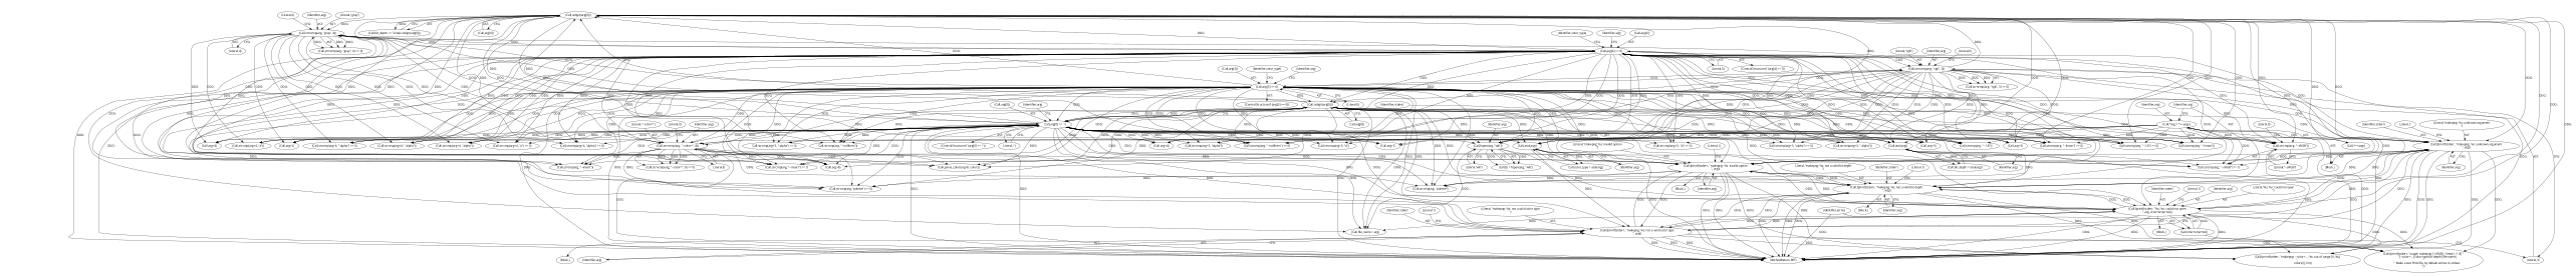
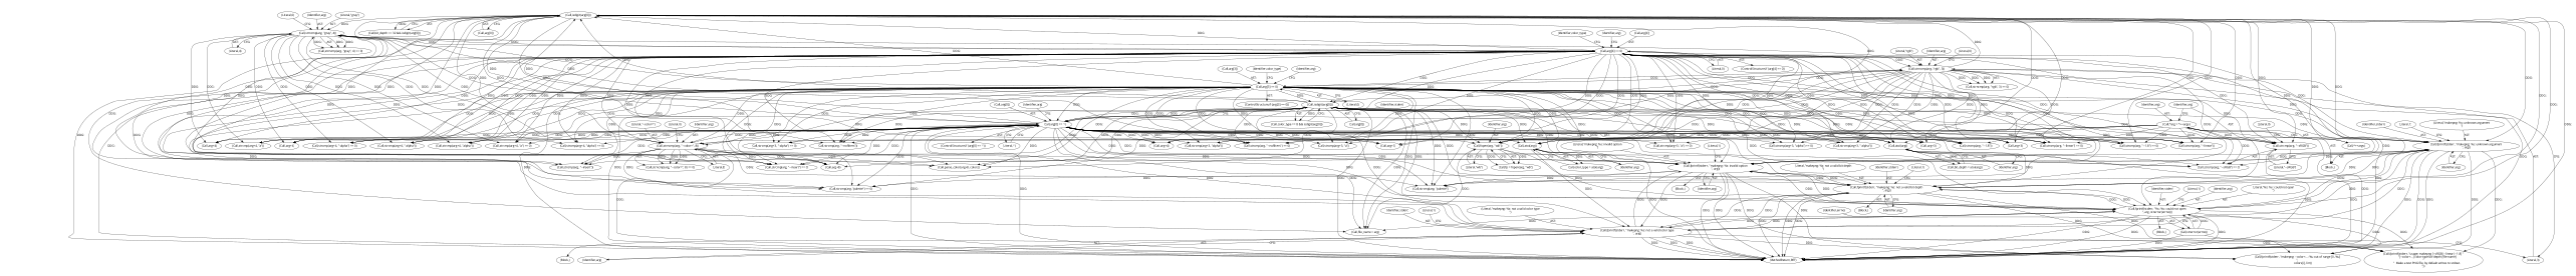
  digraph {
    fontname="Open Sans"
    node [fontname="Open Sans"]
    edge [fontname="Open Sans"]
    n1 [label="(Call,strcmp(arg, \"--sRGB\"))"]
    n2 [label="(Call,strcmp(arg, \"--sRGB\") == 0)"]
    n3 [label="(Literal,\"--sRGB\")"]
    n4 [label="(MethodReturn,RET)"]
    n5 [label="(Call,isdigit(arg[0]))"]
    n6 [label="(Call,strncmp(arg, \"gray\", 4))"]
    n7 [label="(Call,arg[0] == '-')"]
    n8 [label="(Call,strncmp(arg, \"--color=\", 8))"]
    n9 [label="(Call,fprintf(stderr, \"makepng: %s: invalid option\n\", arg))"]
    n10 [label="(Call,fprintf(stderr, \"makepng: %s: not a valid bit depth\n\", arg))"]
    n11 [label="(Call,fprintf(stderr, \"%s: %s: could not open\n\", arg, strerror(errno)))"]
    n12 [label="(Call,fprintf(stderr, \"makepng: %s: unknown argument\n\", arg))"]
    n13 [label="(Call,fopen(arg, \"wb\"))"]
    n14 [label="(Call,atoi(arg))"]
    n15 [label="(Call,strcmp(arg, \"--linear\"))"]
    n16 [label="(Call,parse_color(arg+8, colors))"]
    n17 [label="(Call,arg+8)"]
    n18 [label="(Call,strcmp(arg, \"palette\"))"]
    n19 [label="(Call,bit_depth == 32 && isdigit(arg[0]))"]
    n20 [label="(Call,strcmp(arg, \"--insert\"))"]
    n21 [label="(Call,strcmp(arg, \"--nofilters\"))"]
    n22 [label="(Call,file_name = arg)"]
    n23 [label="(Call,strcmp(arg, \"--1.8\") == 0)"]
    n24 [label="(Call,strcmp(arg, \"palette\") == 0)"]
    n25 [label="(Call,strcmp(arg, \"--1.8\"))"]
    n26 [label="(Call,strcmp(arg, \"--insert\") == 0)"]
    n27 [label="(Call,strcmp(arg, \"--linear\") == 0)"]
    n28 [label="(Call,arg[0])"]
    n29 [label="(Call,strcmp(arg, \"--nofilters\") == 0)"]
    n30 [label="(Call,strncmp(arg, \"rgb\", 3))"]
    n31 [label="(Call,arg[4] == 0)"]
    n32 [label="(Call,strcmp(arg+4, \"a\") == 0)"]
    n33 [label="(Call,arg+4)"]
    n34 [label="(Call,arg+4)"]
    n35 [label="(Call,arg+4)"]
    n36 [label="(Call,strcmp(arg+4, \"a\"))"]
    n37 [label="(Call,strcmp(arg+4, \"alpha\") == 0)"]
    n38 [label="(Call,strcmp(arg+4, \"-alpha\"))"]
    n39 [label="(Call,strcmp(arg+4, \"alpha\"))"]
    n40 [label="(Call,strcmp(arg+4, \"-alpha\") == 0)"]
    n41 [label="(Call,strncmp(arg, \"gray\", 4) == 0)"]
    n42 [label="(Literal,4)"]
    n43 [label="(Call,isdigit(arg[0]))"]
    n44 [label="(Call,fprintf(stderr, \"makepng: %s: not a valid color type\n\", arg))"]
    n45 [label="(Call,atoi(arg))"]
    n46 [label="(Call,arg+3)"]
    n47 [label="(Call,strcmp(arg+3, \"a\"))"]
    n48 [label="(Call,strcmp(arg+3, \"-alpha\"))"]
    n49 [label="(Call,arg+3)"]
    n50 [label="(Call,arg+3)"]
    n51 [label="(Call,strcmp(arg+3, \"alpha\") == 0)"]
    n52 [label="(Call,strcmp(arg+3, \"-alpha\") == 0)"]
    n53 [label="(Call,strcmp(arg+3, \"a\") == 0)"]
    n54 [label="(Call,strcmp(arg+3, \"alpha\"))"]
    n55 [label="(ControlStructure,if (arg[0] == '-'))"]
    n56 [label="(Literal,'-')"]
    n57 [label="(Call,strncmp(arg, \"--color=\", 8) == 0)"]
    n58 [label="(Literal,8)"]
    n59 [label="(Identifier,arg)"]
    n60 [label="(Block,)"]
    n61 [label="(Call,fprintf(stderr, \"usage: makepng [--sRGB|--linear|--1.8] \"\n          \"[--color=...] color-type bit-depth [file-name]\n\"\n         \"  Make a test PNG file, by default writes to stdout.\n\"))"]
    n62 [label="(Call,fprintf(stderr, \"makepng: --color=...: %u out of range [0..%u]\n\",\n               colors[i], lim))"]
    n63 [label="(Identifier,arg)"]
    n64 [label="(Block,)"]
    n65 [label="(Call,strerror(errno))"]
    n66 [label="(Block,)"]
    n67 [label="(Block,)"]
    n68 [label="(Identifier,arg)"]
    n69 [label="(Call,fp = fopen(arg, \"wb\"))"]
    n70 [label="(Literal,\"wb\")"]
    n71 [label="(Identifier,arg)"]
    n72 [label="(Call,bit_depth = atoi(arg))"]
+   n73 [label="(Call,color_type == 8 && isdigit(arg[0]))"]
    n74 [label="(Call,arg[0])"]
    n75 [label="(Block,)"]
    n76 [label="(Identifier,arg)"]
    n77 [label="(Call,color_type = atoi(arg))"]
    n78 [label="(Identifier,arg)"]
    n79 [label="(Call,arg[3] == 0)"]
    n80 [label="(Call,strncmp(arg, \"rgb\", 3) == 0)"]
    n81 [label="(Literal,3)"]
    n82 [label="(ControlStructure,if (arg[3] == 0))"]
    n83 [label="(Literal,0)"]
    n84 [label="(ControlStructure,if (arg[4] == 0))"]
    n85 [label="(Literal,0)"]
    n86 [label="(Call,*arg = *++argv)"]
    n87 [label="(Call,*++argv)"]
    n88 [label="(Identifier,errno)"]
    n89 [label="(Identifier,arg)"]
    n90 [label="(Literal,\"makepng: %s: unknown argument\n\")"]
    n91 [label="(Call,arg[4])"]
    n92 [label="(Literal,\"makepng: %s: not a valid bit depth\n\")"]
    n93 [label="(Identifier,color_type)"]
    n94 [label="(Call,arg[0])"]
    n95 [label="(Identifier,stderr)"]
    n96 [label="(Identifier,stderr)"]
    n97 [label="(Identifier,stderr)"]
    n98 [label="(Literal,\"rgb\")"]
    n99 [label="(Identifier,color_type)"]
    n100 [label="(Literal,\"makepng: %s: not a valid color type\n\")"]
    n101 [label="(Identifier,arg)"]
    n102 [label="(Identifier,arg)"]
    n103 [label="(Literal,0)"]
    n104 [label="(Call,arg[3])"]
    n105 [label="(Identifier,arg)"]
    n106 [label="(Identifier,stderr)"]
    n107 [label="(Identifier,arg)"]
    n108 [label="(Literal,1)"]
    n109 [label="(Identifier,arg)"]
    n110 [label="(Literal,\"%s: %s: could not open\n\")"]
    n111 [label="(Literal,\"makepng: %s: invalid option\n\")"]
    n112 [label="(Literal,0)"]
    n113 [label="(Literal,1)"]
    n114 [label="(Identifier,stderr)"]
    n115 [label="(Identifier,arg)"]
    n116 [label="(Literal,1)"]
    n117 [label="(Literal,1)"]
    n118 [label="(Identifier,arg)"]
    n119 [label="(Literal,1)"]
    n120 [label="(Literal,0)"]
    n121 [label="(Literal,\"--color=\")"]
    n122 [label="(Literal,\"gray\")"]
    n123 [label="(Literal,0)"]
    n124 [label="(Identifier,arg)"]
    n125 [label="(Identifier,arg)"]
    n1 -> n2 [label="AST: "]
    n1 -> n3 [label="CFG: "]
    n1 -> n4 [label="DDG: "]
    n3 -> n1 [label="AST: "]
    n5 -> n1 [label="DDG: "]
    n5 -> n2 [label="DDG: "]
    n5 -> n4 [label="DDG: "]
    n5 -> n6 [label="DDG: "]
    n5 -> n7 [label="DDG: "]
    n5 -> n8 [label="DDG: "]
    n5 -> n9 [label="DDG: "]
    n5 -> n10 [label="DDG: "]
    n5 -> n11 [label="DDG: "]
    n5 -> n12 [label="DDG: "]
    n5 -> n13 [label="DDG: "]
    n5 -> n14 [label="DDG: "]
    n5 -> n15 [label="DDG: "]
    n5 -> n16 [label="DDG: "]
    n5 -> n17 [label="DDG: "]
    n5 -> n18 [label="DDG: "]
    n5 -> n19 [label="AST: "]
    n5 -> n19 [label="DDG: "]
    n5 -> n20 [label="DDG: "]
    n5 -> n21 [label="DDG: "]
    n5 -> n22 [label="DDG: "]
    n5 -> n23 [label="DDG: "]
    n5 -> n24 [label="DDG: "]
    n5 -> n25 [label="DDG: "]
    n5 -> n26 [label="DDG: "]
    n5 -> n27 [label="DDG: "]
    n5 -> n28 [label="CFG: "]
    n5 -> n29 [label="DDG: "]
    n6 -> n4 [label="DDG: "]
    n6 -> n30 [label="DDG: "]
    n6 -> n31 [label="DDG: "]
    n6 -> n32 [label="DDG: "]
    n6 -> n33 [label="DDG: "]
    n6 -> n34 [label="DDG: "]
    n6 -> n35 [label="DDG: "]
    n6 -> n36 [label="DDG: "]
    n6 -> n37 [label="DDG: "]
    n6 -> n38 [label="DDG: "]
    n6 -> n39 [label="DDG: "]
    n6 -> n40 [label="DDG: "]
    n6 -> n41 [label="AST: "]
    n6 -> n41 [label="DDG: "]
    n6 -> n41 [label="DDG: "]
    n6 -> n41 [label="DDG: "]
    n6 -> n42 [label="CFG: "]
    n7 -> n1 [label="DDG: "]
    n7 -> n2 [label="DDG: "]
    n7 -> n4 [label="DDG: "]
    n7 -> n4 [label="DDG: "]
    n7 -> n5 [label="DDG: "]
    n7 -> n6 [label="DDG: "]
    n7 -> n8 [label="DDG: "]
    n7 -> n9 [label="DDG: "]
    n7 -> n10 [label="DDG: "]
    n7 -> n11 [label="DDG: "]
    n7 -> n12 [label="DDG: "]
    n7 -> n13 [label="DDG: "]
    n7 -> n14 [label="DDG: "]
    n7 -> n15 [label="DDG: "]
    n7 -> n16 [label="DDG: "]
    n7 -> n17 [label="DDG: "]
    n7 -> n18 [label="DDG: "]
    n7 -> n20 [label="DDG: "]
    n7 -> n21 [label="DDG: "]
    n7 -> n22 [label="DDG: "]
    n7 -> n23 [label="DDG: "]
    n7 -> n24 [label="DDG: "]
    n7 -> n25 [label="DDG: "]
    n7 -> n26 [label="DDG: "]
    n7 -> n27 [label="DDG: "]
    n7 -> n29 [label="DDG: "]
    n7 -> n30 [label="DDG: "]
    n7 -> n32 [label="DDG: "]
    n7 -> n33 [label="DDG: "]
    n7 -> n34 [label="DDG: "]
    n7 -> n35 [label="DDG: "]
    n7 -> n36 [label="DDG: "]
    n7 -> n37 [label="DDG: "]
    n7 -> n38 [label="DDG: "]
    n7 -> n39 [label="DDG: "]
    n7 -> n40 [label="DDG: "]
    n7 -> n43 [label="DDG: "]
    n7 -> n44 [label="DDG: "]
    n7 -> n45 [label="DDG: "]
    n7 -> n46 [label="DDG: "]
    n7 -> n47 [label="DDG: "]
    n7 -> n48 [label="DDG: "]
    n7 -> n49 [label="DDG: "]
    n7 -> n50 [label="DDG: "]
    n7 -> n51 [label="DDG: "]
    n7 -> n52 [label="DDG: "]
    n7 -> n53 [label="DDG: "]
    n7 -> n54 [label="DDG: "]
    n7 -> n55 [label="AST: "]
    n7 -> n56 [label="CFG: "]
    n8 -> n4 [label="DDG: "]
    n8 -> n6 [label="DDG: "]
    n8 -> n7 [label="DDG: "]
    n8 -> n9 [label="DDG: "]
    n8 -> n16 [label="DDG: "]
    n8 -> n17 [label="DDG: "]
    n8 -> n18 [label="DDG: "]
    n8 -> n20 [label="DDG: "]
    n8 -> n24 [label="DDG: "]
    n8 -> n26 [label="DDG: "]
    n8 -> n57 [label="AST: "]
    n8 -> n57 [label="DDG: "]
    n8 -> n57 [label="DDG: "]
    n8 -> n57 [label="DDG: "]
    n8 -> n58 [label="CFG: "]
    n9 -> n4 [label="DDG: "]
    n9 -> n4 [label="DDG: "]
    n9 -> n6 [label="DDG: "]
    n9 -> n10 [label="DDG: "]
    n9 -> n11 [label="DDG: "]
    n9 -> n12 [label="DDG: "]
    n9 -> n18 [label="DDG: "]
    n9 -> n24 [label="DDG: "]
    n9 -> n44 [label="DDG: "]
    n9 -> n59 [label="CFG: "]
    n9 -> n60 [label="AST: "]
    n9 -> n61 [label="DDG: "]
    n9 -> n62 [label="DDG: "]
    n10 -> n4 [label="DDG: "]
    n10 -> n4 [label="DDG: "]
    n10 -> n4 [label="DDG: "]
    n10 -> n9 [label="DDG: "]
    n10 -> n11 [label="DDG: "]
    n10 -> n12 [label="DDG: "]
    n10 -> n44 [label="DDG: "]
    n10 -> n61 [label="DDG: "]
    n10 -> n62 [label="DDG: "]
    n10 -> n63 [label="CFG: "]
    n10 -> n64 [label="AST: "]
    n11 -> n4 [label="DDG: "]
    n11 -> n4 [label="DDG: "]
    n11 -> n4 [label="DDG: "]
    n11 -> n9 [label="DDG: "]
    n11 -> n10 [label="DDG: "]
    n11 -> n12 [label="DDG: "]
    n11 -> n22 [label="DDG: "]
    n11 -> n44 [label="DDG: "]
    n11 -> n61 [label="DDG: "]
    n11 -> n62 [label="DDG: "]
    n11 -> n65 [label="CFG: "]
    n11 -> n66 [label="AST: "]
    n12 -> n4 [label="DDG: "]
    n12 -> n4 [label="DDG: "]
    n12 -> n4 [label="DDG: "]
    n12 -> n9 [label="DDG: "]
    n12 -> n10 [label="DDG: "]
    n12 -> n11 [label="DDG: "]
    n12 -> n44 [label="DDG: "]
    n12 -> n61 [label="DDG: "]
    n12 -> n62 [label="DDG: "]
    n12 -> n67 [label="AST: "]
    n12 -> n68 [label="CFG: "]
    n13 -> n11 [label="DDG: "]
    n13 -> n22 [label="DDG: "]
    n13 -> n69 [label="AST: "]
    n13 -> n69 [label="DDG: "]
    n13 -> n69 [label="DDG: "]
    n13 -> n70 [label="CFG: "]
    n14 -> n4 [label="DDG: "]
    n14 -> n10 [label="DDG: "]
    n14 -> n71 [label="CFG: "]
    n14 -> n72 [label="AST: "]
    n14 -> n72 [label="DDG: "]
    n19 -> n5 [label="CFG: "]
    n28 -> n5 [label="AST: "]
    n30 -> n4 [label="DDG: "]
    n30 -> n5 [label="DDG: "]
    n30 -> n12 [label="DDG: "]
    n30 -> n13 [label="DDG: "]
    n30 -> n14 [label="DDG: "]
    n30 -> n43 [label="DDG: "]
    n30 -> n45 [label="DDG: "]
    n30 -> n46 [label="DDG: "]
    n30 -> n47 [label="DDG: "]
    n30 -> n48 [label="DDG: "]
    n30 -> n49 [label="DDG: "]
    n30 -> n50 [label="DDG: "]
    n30 -> n51 [label="DDG: "]
    n30 -> n52 [label="DDG: "]
    n30 -> n53 [label="DDG: "]
    n30 -> n54 [label="DDG: "]
    n30 -> n79 [label="DDG: "]
    n30 -> n80 [label="AST: "]
    n30 -> n80 [label="DDG: "]
    n30 -> n80 [label="DDG: "]
    n30 -> n80 [label="DDG: "]
    n30 -> n81 [label="CFG: "]
    n31 -> n1 [label="DDG: "]
    n31 -> n2 [label="DDG: "]
    n31 -> n4 [label="DDG: "]
    n31 -> n4 [label="DDG: "]
    n31 -> n5 [label="DDG: "]
    n31 -> n6 [label="DDG: "]
    n31 -> n7 [label="DDG: "]
    n31 -> n8 [label="DDG: "]
    n31 -> n9 [label="DDG: "]
    n31 -> n10 [label="DDG: "]
    n31 -> n11 [label="DDG: "]
    n31 -> n12 [label="DDG: "]
    n31 -> n13 [label="DDG: "]
    n31 -> n14 [label="DDG: "]
    n31 -> n15 [label="DDG: "]
    n31 -> n16 [label="DDG: "]
    n31 -> n17 [label="DDG: "]
    n31 -> n18 [label="DDG: "]
    n31 -> n20 [label="DDG: "]
    n31 -> n21 [label="DDG: "]
    n31 -> n23 [label="DDG: "]
    n31 -> n24 [label="DDG: "]
    n31 -> n25 [label="DDG: "]
    n31 -> n26 [label="DDG: "]
    n31 -> n27 [label="DDG: "]
    n31 -> n29 [label="DDG: "]
    n31 -> n30 [label="DDG: "]
    n31 -> n32 [label="DDG: "]
    n31 -> n33 [label="DDG: "]
    n31 -> n34 [label="DDG: "]
    n31 -> n35 [label="DDG: "]
    n31 -> n36 [label="DDG: "]
    n31 -> n37 [label="DDG: "]
    n31 -> n38 [label="DDG: "]
    n31 -> n39 [label="DDG: "]
    n31 -> n40 [label="DDG: "]
    n31 -> n43 [label="DDG: "]
    n31 -> n44 [label="DDG: "]
    n31 -> n45 [label="DDG: "]
    n31 -> n46 [label="DDG: "]
    n31 -> n47 [label="DDG: "]
    n31 -> n48 [label="DDG: "]
    n31 -> n49 [label="DDG: "]
    n31 -> n50 [label="DDG: "]
    n31 -> n51 [label="DDG: "]
    n31 -> n52 [label="DDG: "]
    n31 -> n53 [label="DDG: "]
    n31 -> n54 [label="DDG: "]
    n31 -> n84 [label="AST: "]
    n31 -> n85 [label="CFG: "]
    n42 -> n6 [label="AST: "]
    n43 -> n1 [label="DDG: "]
    n43 -> n2 [label="DDG: "]
    n43 -> n4 [label="DDG: "]
    n43 -> n5 [label="DDG: "]
    n43 -> n6 [label="DDG: "]
    n43 -> n7 [label="DDG: "]
    n43 -> n8 [label="DDG: "]
    n43 -> n9 [label="DDG: "]
    n43 -> n10 [label="DDG: "]
    n43 -> n11 [label="DDG: "]
    n43 -> n12 [label="DDG: "]
    n43 -> n13 [label="DDG: "]
    n43 -> n14 [label="DDG: "]
    n43 -> n15 [label="DDG: "]
    n43 -> n16 [label="DDG: "]
    n43 -> n17 [label="DDG: "]
    n43 -> n18 [label="DDG: "]
    n43 -> n20 [label="DDG: "]
    n43 -> n21 [label="DDG: "]
    n43 -> n22 [label="DDG: "]
    n43 -> n23 [label="DDG: "]
    n43 -> n24 [label="DDG: "]
    n43 -> n25 [label="DDG: "]
    n43 -> n26 [label="DDG: "]
    n43 -> n27 [label="DDG: "]
    n43 -> n29 [label="DDG: "]
    n43 -> n44 [label="DDG: "]
    n43 -> n45 [label="DDG: "]
+   n43 -> n73 [label="AST: "]
+   n43 -> n73 [label="DDG: "]
    n43 -> n74 [label="CFG: "]
    n44 -> n4 [label="DDG: "]
    n44 -> n4 [label="DDG: "]
    n44 -> n4 [label="DDG: "]
    n44 -> n9 [label="DDG: "]
    n44 -> n10 [label="DDG: "]
    n44 -> n11 [label="DDG: "]
    n44 -> n12 [label="DDG: "]
    n44 -> n61 [label="DDG: "]
    n44 -> n62 [label="DDG: "]
    n44 -> n75 [label="AST: "]
    n44 -> n76 [label="CFG: "]
    n45 -> n4 [label="DDG: "]
    n45 -> n44 [label="DDG: "]
    n45 -> n77 [label="AST: "]
    n45 -> n77 [label="DDG: "]
    n45 -> n78 [label="CFG: "]
    n56 -> n7 [label="CFG: "]
    n58 -> n8 [label="AST: "]
    n59 -> n9 [label="AST: "]
    n63 -> n10 [label="AST: "]
-   n88 -> n4 [label="DDG: "]
+   n65 -> n4 [label="DDG: "]
    n65 -> n11 [label="AST: "]
    n65 -> n11 [label="DDG: "]
    n65 -> n81 [label="CFG: "]
    n68 -> n12 [label="AST: "]
    n69 -> n13 [label="CFG: "]
    n70 -> n13 [label="AST: "]
    n71 -> n14 [label="AST: "]
    n72 -> n14 [label="CFG: "]
+   n73 -> n43 [label="CFG: "]
    n74 -> n43 [label="AST: "]
    n76 -> n44 [label="AST: "]
    n77 -> n45 [label="CFG: "]
    n78 -> n45 [label="AST: "]
    n79 -> n1 [label="DDG: "]
    n79 -> n2 [label="DDG: "]
    n79 -> n4 [label="DDG: "]
    n79 -> n4 [label="DDG: "]
    n79 -> n5 [label="DDG: "]
    n79 -> n6 [label="DDG: "]
    n79 -> n7 [label="DDG: "]
    n79 -> n8 [label="DDG: "]
    n79 -> n9 [label="DDG: "]
    n79 -> n10 [label="DDG: "]
    n79 -> n11 [label="DDG: "]
    n79 -> n12 [label="DDG: "]
    n79 -> n13 [label="DDG: "]
    n79 -> n14 [label="DDG: "]
    n79 -> n15 [label="DDG: "]
    n79 -> n16 [label="DDG: "]
    n79 -> n17 [label="DDG: "]
    n79 -> n18 [label="DDG: "]
    n79 -> n20 [label="DDG: "]
    n79 -> n21 [label="DDG: "]
    n79 -> n22 [label="DDG: "]
    n79 -> n23 [label="DDG: "]
    n79 -> n24 [label="DDG: "]
    n79 -> n25 [label="DDG: "]
    n79 -> n26 [label="DDG: "]
    n79 -> n27 [label="DDG: "]
    n79 -> n29 [label="DDG: "]
    n79 -> n30 [label="DDG: "]
    n79 -> n32 [label="DDG: "]
    n79 -> n33 [label="DDG: "]
    n79 -> n34 [label="DDG: "]
    n79 -> n35 [label="DDG: "]
    n79 -> n36 [label="DDG: "]
    n79 -> n37 [label="DDG: "]
    n79 -> n38 [label="DDG: "]
    n79 -> n39 [label="DDG: "]
    n79 -> n40 [label="DDG: "]
    n79 -> n43 [label="DDG: "]
    n79 -> n44 [label="DDG: "]
    n79 -> n45 [label="DDG: "]
    n79 -> n46 [label="DDG: "]
    n79 -> n47 [label="DDG: "]
    n79 -> n48 [label="DDG: "]
    n79 -> n49 [label="DDG: "]
    n79 -> n50 [label="DDG: "]
    n79 -> n51 [label="DDG: "]
    n79 -> n52 [label="DDG: "]
    n79 -> n53 [label="DDG: "]
    n79 -> n54 [label="DDG: "]
    n79 -> n82 [label="AST: "]
    n79 -> n83 [label="CFG: "]
    n81 -> n30 [label="AST: "]
    n83 -> n79 [label="AST: "]
    n85 -> n31 [label="AST: "]
    n86 -> n1 [label="DDG: "]
    n86 -> n2 [label="DDG: "]
    n86 -> n4 [label="DDG: "]
    n86 -> n8 [label="DDG: "]
    n86 -> n15 [label="DDG: "]
    n86 -> n21 [label="DDG: "]
    n86 -> n23 [label="DDG: "]
    n86 -> n25 [label="DDG: "]
    n86 -> n27 [label="DDG: "]
    n86 -> n29 [label="DDG: "]
    n86 -> n67 [label="AST: "]
    n86 -> n87 [label="CFG: "]
    n87 -> n86 [label="AST: "]
    n88 -> n65 [label="AST: "]
    n89 -> n11 [label="AST: "]
    n90 -> n12 [label="AST: "]
    n91 -> n31 [label="AST: "]
    n92 -> n10 [label="AST: "]
    n93 -> n79 [label="CFG: "]
    n94 -> n7 [label="AST: "]
    n95 -> n10 [label="AST: "]
    n96 -> n7 [label="CFG: "]
    n96 -> n9 [label="AST: "]
    n97 -> n12 [label="AST: "]
    n98 -> n30 [label="AST: "]
    n99 -> n31 [label="CFG: "]
    n100 -> n44 [label="AST: "]
    n101 -> n30 [label="AST: "]
    n102 -> n79 [label="CFG: "]
    n103 -> n8 [label="CFG: "]
    n104 -> n79 [label="AST: "]
    n105 -> n8 [label="AST: "]
    n106 -> n44 [label="AST: "]
    n107 -> n13 [label="AST: "]
    n108 -> n12 [label="CFG: "]
    n109 -> n6 [label="AST: "]
    n110 -> n11 [label="AST: "]
    n111 -> n9 [label="AST: "]
    n112 -> n1 [label="CFG: "]
    n113 -> n10 [label="CFG: "]
    n114 -> n11 [label="AST: "]
    n115 -> n86 [label="AST: "]
    n116 -> n44 [label="CFG: "]
    n117 -> n9 [label="CFG: "]
    n118 -> n1 [label="AST: "]
    n118 -> n86 [label="CFG: "]
    n119 -> n11 [label="CFG: "]
    n120 -> n30 [label="CFG: "]
    n121 -> n8 [label="AST: "]
    n122 -> n6 [label="AST: "]
    n123 -> n6 [label="CFG: "]
    n124 -> n31 [label="CFG: "]
    n125 -> n7 [label="CFG: "]
  }
